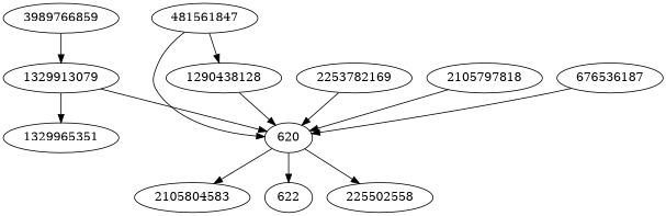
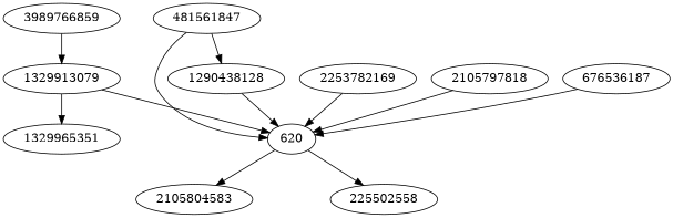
  strict digraph {
    620
    2105804583
-   622
    225502558
    3989766859
    1329913079
    1329965351
    1290438128
    481561847
    2253782169
    2105797818
    676536187
    620 -> 2105804583
-   620 -> 622
    620 -> 225502558
    3989766859 -> 1329913079
    1329913079 -> 620
    1329913079 -> 1329965351
    1290438128 -> 620
    481561847 -> 620
    481561847 -> 1290438128
    2253782169 -> 620
    2105797818 -> 620
    676536187 -> 620
  }
